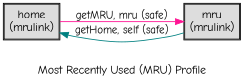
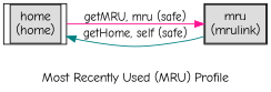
  digraph {
    fontname="Comic Neue"
    label="Most Recently Used (MRU) Profile"
    labelloc=b
    rankdir=LR
    node [margin=0.02 shape=box style=solid fontname="Comic Neue"]
    edge [fontsize=13 fontname="Comic Neue"]
-   n1 [label=<<table cellspacing="0" cellpadding="5" cellborder="1" border="0"><tr><td bgcolor="#dddddd">home<br />(mrulink)<br /></td></tr></table>>]
+   n1 [label=<<table cellspacing="0" cellpadding="5" cellborder="1" border="0"><tr><td bgcolor="#dddddd">home<br />(home)<br /></td></tr></table>>]
    n2 [label=<<table cellspacing="0" cellpadding="5" cellborder="1" border="0"><tr><td bgcolor="#dddddd">mru<br />(mrulink)<br /></td></tr></table>>]
    n1 -> n2 [label="getMRU, mru (safe)" color=deeppink]
    n2 -> n1 [label="getHome, self (safe)" color=teal]
  }
